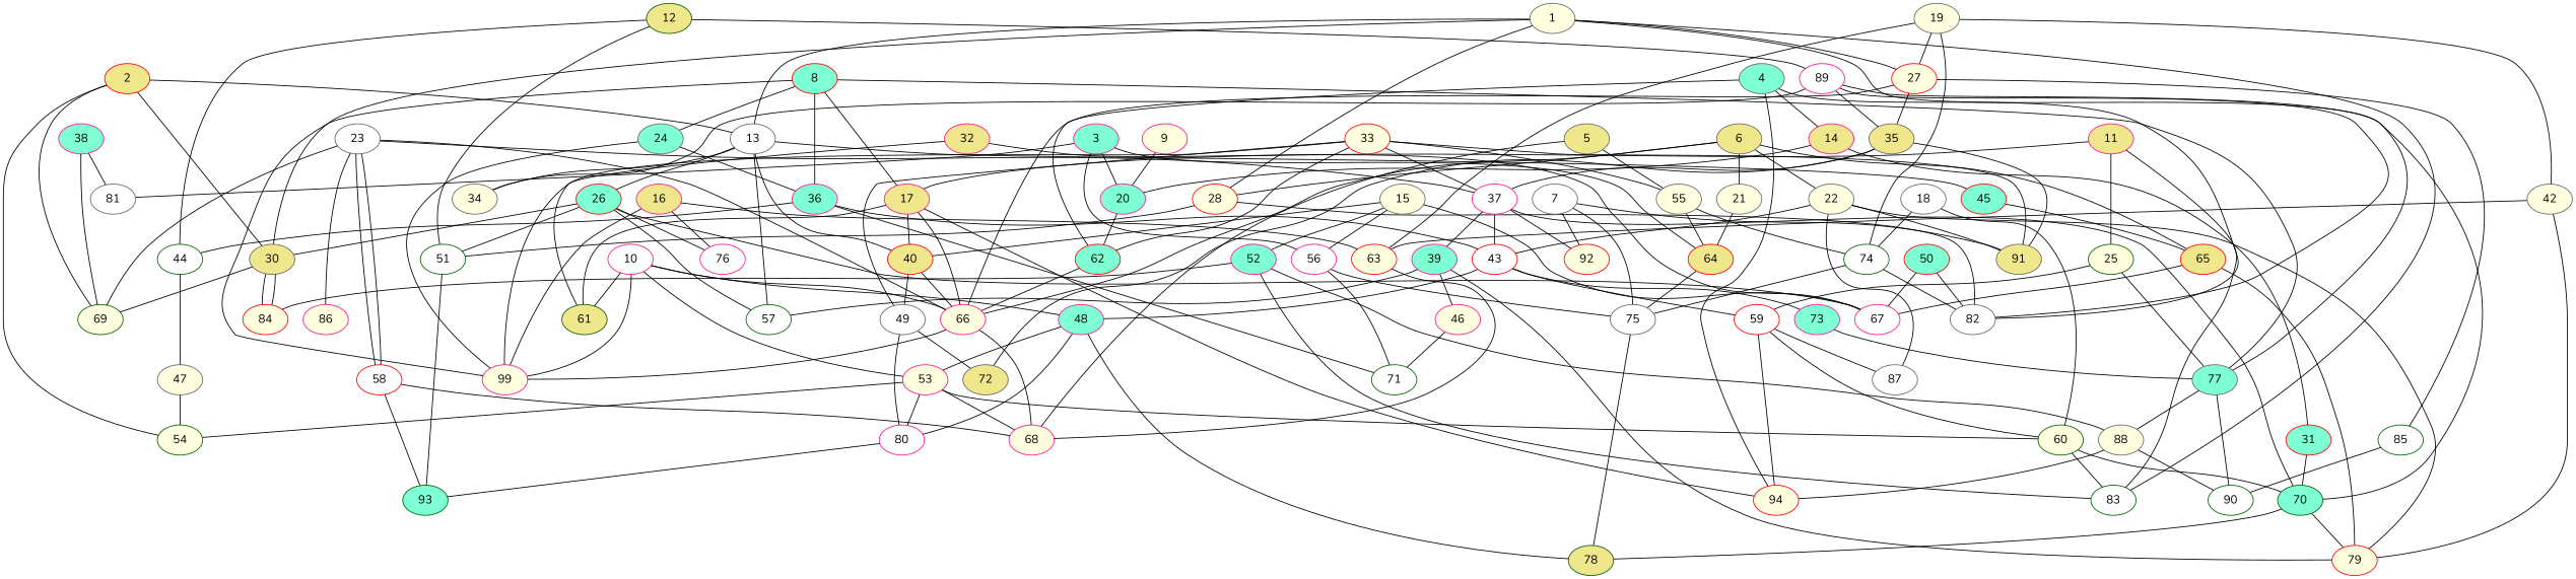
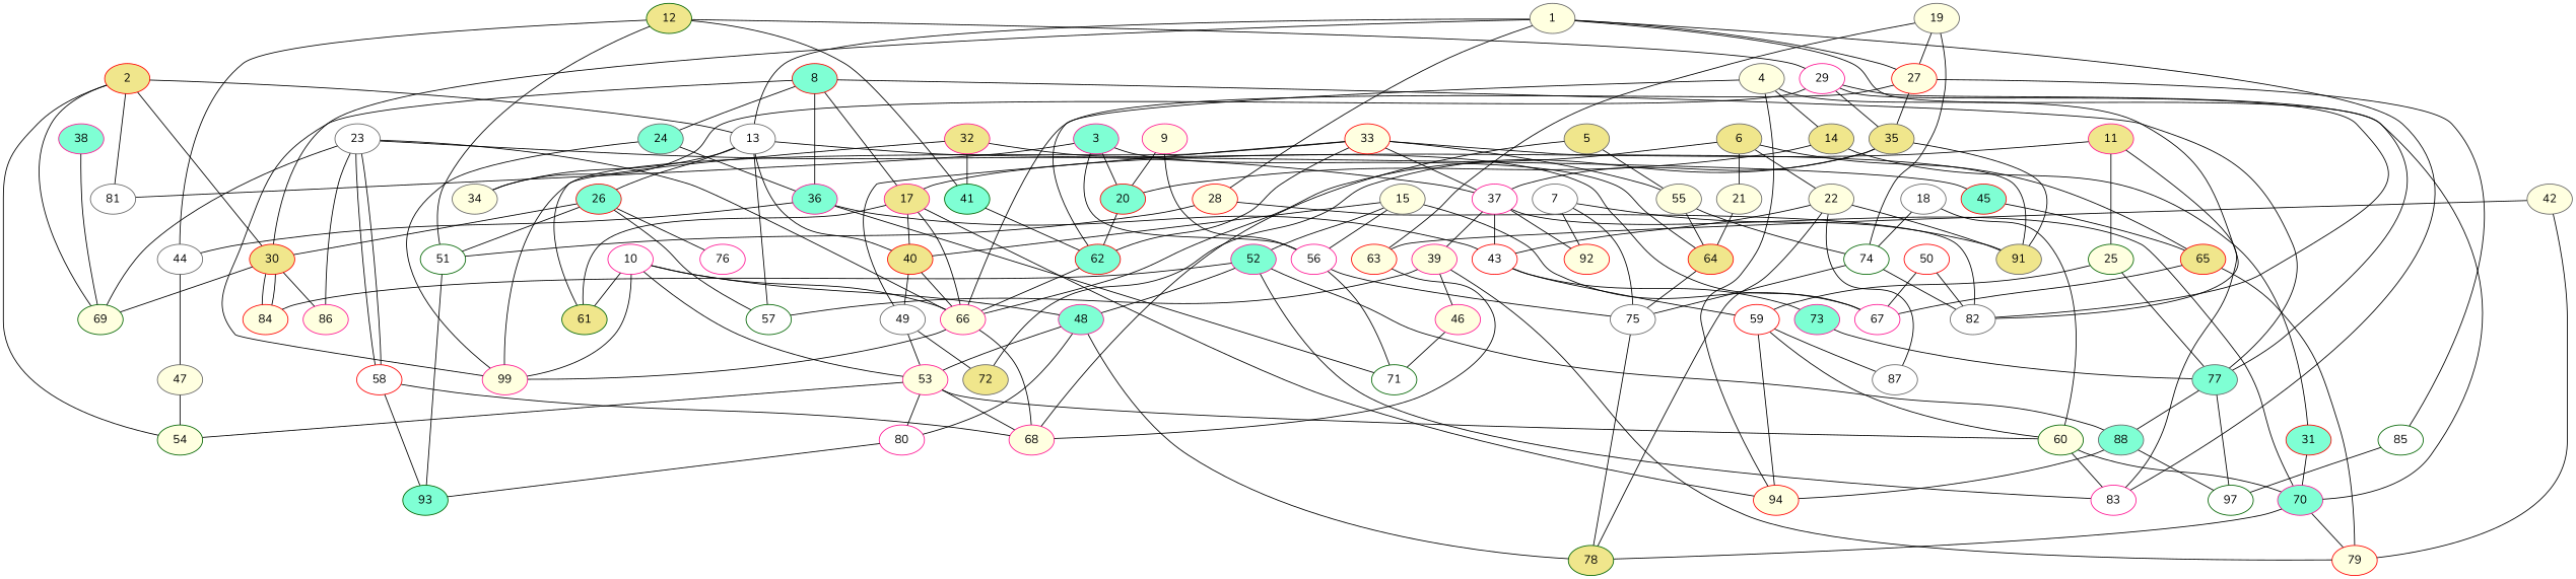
  graph {
    fontname=Nunito
    node [color=gray40 fillcolor=lightyellow fontname=Nunito style=filled]
    edge [fontname=Nunito]
    13 [fillcolor=white]
    1
    27 [color=red]
    28 [color=red]
-   30 [fillcolor=khaki]
+   30 [color=red fillcolor=khaki]
    77 [fillcolor=aquamarine]
-   83 [color=darkgreen fillcolor=white]
+   83 [color=deeppink fillcolor=white]
    26 [color=red fillcolor=aquamarine]
    34
    40 [color=red fillcolor=khaki]
    45 [color=red fillcolor=aquamarine]
    57 [color=darkgreen fillcolor=white]
    66 [color=deeppink]
    35 [fillcolor=khaki]
    85 [color=darkgreen fillcolor=white]
    82 [fillcolor=white]
    51 [color=darkgreen fillcolor=white]
    69 [color=darkgreen]
    86 [color=deeppink]
    84 [color=red]
-   88
-   90 [color=darkgreen fillcolor=white]
+   88 [fillcolor=aquamarine]
+   90 [color=darkgreen fillcolor=white label=97]
    2 [color=red fillcolor=khaki]
    54 [color=darkgreen]
    81 [fillcolor=white]
    3 [color=deeppink fillcolor=aquamarine]
-   20 [color=deeppink fillcolor=aquamarine]
+   20 [color=red fillcolor=aquamarine]
    56 [color=deeppink fillcolor=white]
    64 [color=red fillcolor=khaki]
    62 [color=red fillcolor=aquamarine]
    75 [fillcolor=white]
    71 [color=darkgreen fillcolor=white]
-   14 [color=deeppink fillcolor=khaki]
-   4 [fillcolor=aquamarine]
+   14 [fillcolor=khaki]
+   4
    94 [color=red]
    31 [color=red fillcolor=aquamarine]
    5 [fillcolor=khaki]
    55
    68 [color=deeppink]
    74 [color=darkgreen fillcolor=white]
    6 [fillcolor=khaki]
    21
    22
    65 [color=red fillcolor=khaki]
    91 [fillcolor=khaki]
    43 [color=red fillcolor=white]
    79 [color=red]
    87 [fillcolor=white]
    67 [color=deeppink fillcolor=white]
    n50 [color=deeppink label=99]
    7 [fillcolor=white]
    92 [color=red]
    78 [color=darkgreen fillcolor=khaki]
    8 [color=red fillcolor=aquamarine]
    17 [color=deeppink fillcolor=khaki]
    24 [fillcolor=aquamarine]
    36 [color=deeppink fillcolor=aquamarine]
    61 [color=darkgreen fillcolor=khaki]
-   44 [color=darkgreen fillcolor=white]
+   44 [fillcolor=white]
    9 [color=deeppink]
    10 [color=deeppink fillcolor=white]
    48 [color=deeppink fillcolor=aquamarine]
    53 [color=deeppink]
    80 [color=deeppink fillcolor=white]
    60 [color=darkgreen]
    11 [color=deeppink fillcolor=khaki]
    25 [color=darkgreen]
    59 [color=red fillcolor=white]
    12 [color=darkgreen fillcolor=khaki]
-   29 [color=deeppink fillcolor=white label=89]
-   70 [color=darkgreen fillcolor=aquamarine]
+   29 [color=deeppink fillcolor=white]
+   41 [color=darkgreen fillcolor=aquamarine]
+   70 [color=deeppink fillcolor=aquamarine]
    47
    93 [color=darkgreen fillcolor=aquamarine]
    76 [color=deeppink fillcolor=white]
    49 [fillcolor=white]
    15
    52 [color=deeppink fillcolor=aquamarine]
-   16 [color=deeppink fillcolor=khaki]
    63 [color=red]
    18 [fillcolor=white]
    19
    42
    73 [color=deeppink fillcolor=aquamarine]
    23 [fillcolor=white]
    37 [color=deeppink fillcolor=white]
    58 [color=red fillcolor=white]
-   39 [color=deeppink fillcolor=aquamarine]
+   39 [color=deeppink]
    38 [color=deeppink fillcolor=aquamarine]
    72 [fillcolor=khaki]
    32 [color=deeppink fillcolor=khaki]
    33 [color=red]
    46 [color=deeppink]
-   50 [color=red fillcolor=aquamarine]
+   50 [color=red fillcolor=white]
    13 -- 26
    13 -- 34
    13 -- 40
    13 -- 45
    13 -- 57
    1 -- 13
    1 -- 27
    1 -- 28
    1 -- 30
    1 -- 77
    1 -- 83
    27 -- 66
    27 -- 35
    27 -- 85
    28 -- 82
    28 -- 51
    30 -- 69
+   30 -- 86
    30 -- 84
    30 -- 84
    77 -- 88
    77 -- 90
    26 -- 30
    26 -- 57
    26 -- 51
-   26 -- 67
    26 -- 76
    40 -- 66
    40 -- 49
    45 -- 65
    66 -- 68
    66 -- n50
    35 -- 91
    35 -- 37
    35 -- 72
    85 -- 90
    51 -- 93
    88 -- 90
    88 -- 94
    2 -- 13
    2 -- 30
    2 -- 69
    2 -- 54
-   38 -- 81
+   2 -- 81
    3 -- 81
    3 -- 20
    3 -- 56
    3 -- 64
    20 -- 62
    56 -- 75
    56 -- 71
    64 -- 75
    62 -- 66
    75 -- 78
    14 -- 20
    14 -- 31
    4 -- 82
    4 -- 62
    4 -- 14
    4 -- 94
    31 -- 70
    5 -- 55
    5 -- 68
    55 -- 64
    55 -- 74
    74 -- 82
    74 -- 75
-   6 -- 28
    6 -- 66
    6 -- 21
    6 -- 22
    6 -- 65
    21 -- 64
    22 -- 91
    22 -- 43
-   22 -- 79
+   22 -- 78
    22 -- 87
    65 -- 79
    65 -- 67
-   43 -- 48
+   52 -- 48
    43 -- 59
    43 -- 73
    7 -- 75
    7 -- 91
    7 -- 92
    8 -- 77
    8 -- n50
    8 -- 17
    8 -- 24
    8 -- 36
    17 -- 40
    17 -- 66
    17 -- 94
    17 -- 61
    24 -- n50
    24 -- 36
    36 -- 71
    36 -- 43
    36 -- 44
    44 -- 47
    9 -- 20
+   9 -- 56
    10 -- 66
    10 -- n50
    10 -- 61
    10 -- 48
    10 -- 53
    48 -- 78
    48 -- 53
    48 -- 80
    53 -- 54
    53 -- 68
    53 -- 80
    53 -- 60
    80 -- 93
    60 -- 83
    60 -- 70
    11 -- 83
    11 -- 17
    11 -- 25
    25 -- 77
    25 -- 59
    59 -- 94
    59 -- 87
    59 -- 60
    12 -- 51
    12 -- 44
    12 -- 29
+   12 -- 41
    29 -- 34
    29 -- 35
    29 -- 82
    29 -- 70
+   41 -- 62
    70 -- 79
    70 -- 78
    47 -- 54
-   49 -- 80
+   49 -- 53
    49 -- 72
    15 -- 40
    15 -- 56
    15 -- 67
    15 -- 52
    52 -- 83
    52 -- 84
    52 -- 88
-   16 -- n50
-   16 -- 76
-   16 -- 63
    63 -- 68
    18 -- 74
    18 -- 60
    19 -- 27
    19 -- 74
    19 -- 63
-   19 -- 42
    42 -- 79
    42 -- 63
    73 -- 77
    23 -- 66
    23 -- 69
    23 -- 86
    23 -- 37
    23 -- 58
    23 -- 58
    37 -- 43
    37 -- 92
    37 -- 70
    37 -- 39
    58 -- 68
    58 -- 93
    39 -- 57
    39 -- 79
    39 -- 46
    38 -- 69
    32 -- 67
    32 -- 61
+   32 -- 41
    33 -- 62
    33 -- 55
    33 -- 91
    33 -- n50
    33 -- 49
    33 -- 37
    46 -- 71
    50 -- 82
    50 -- 67
  }
